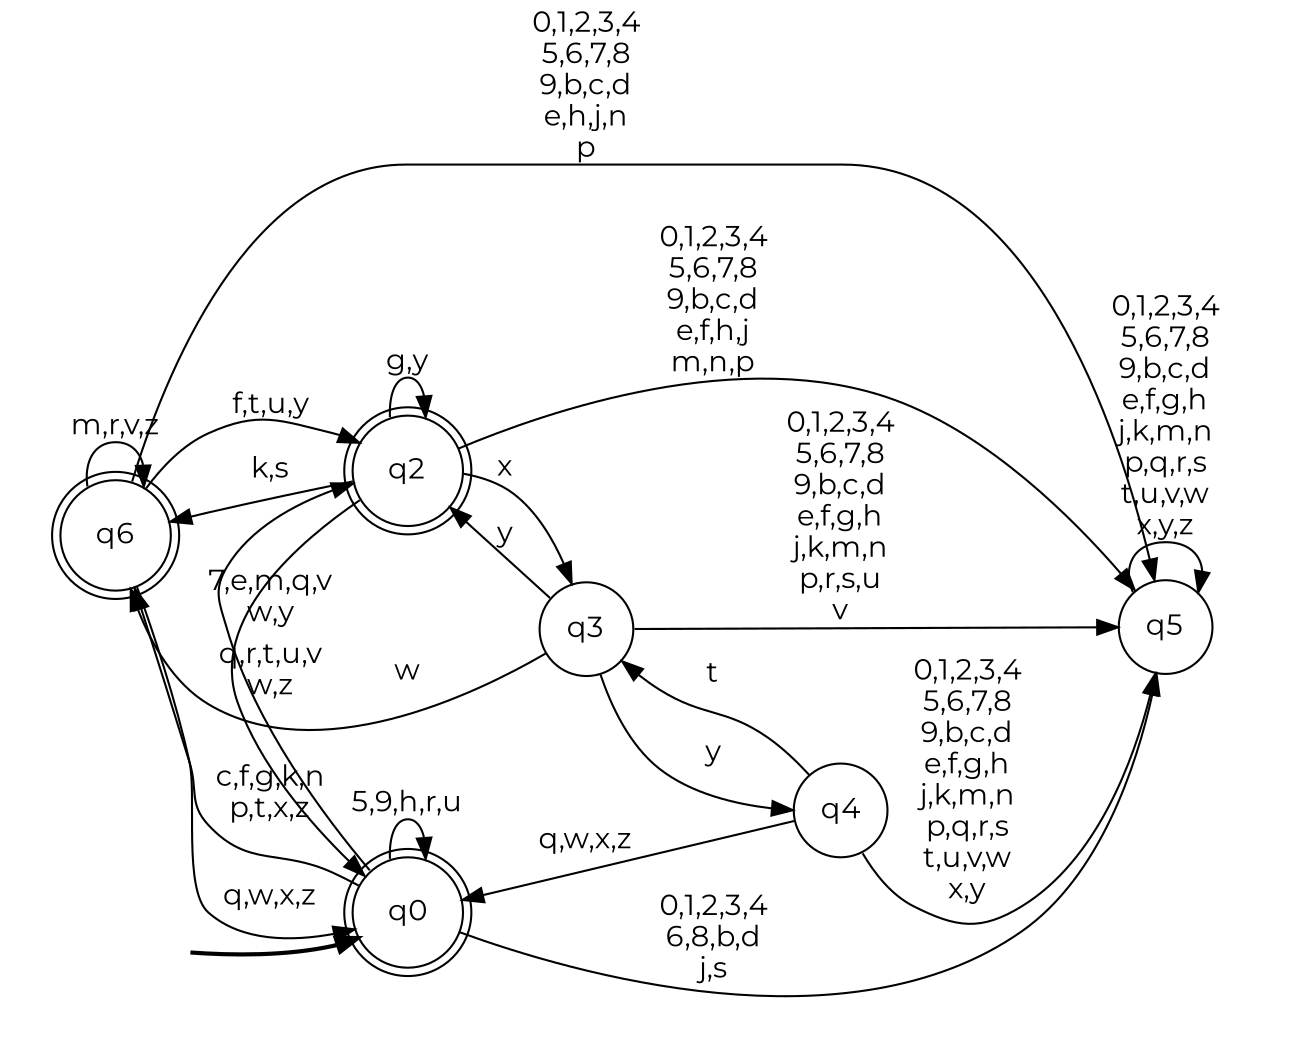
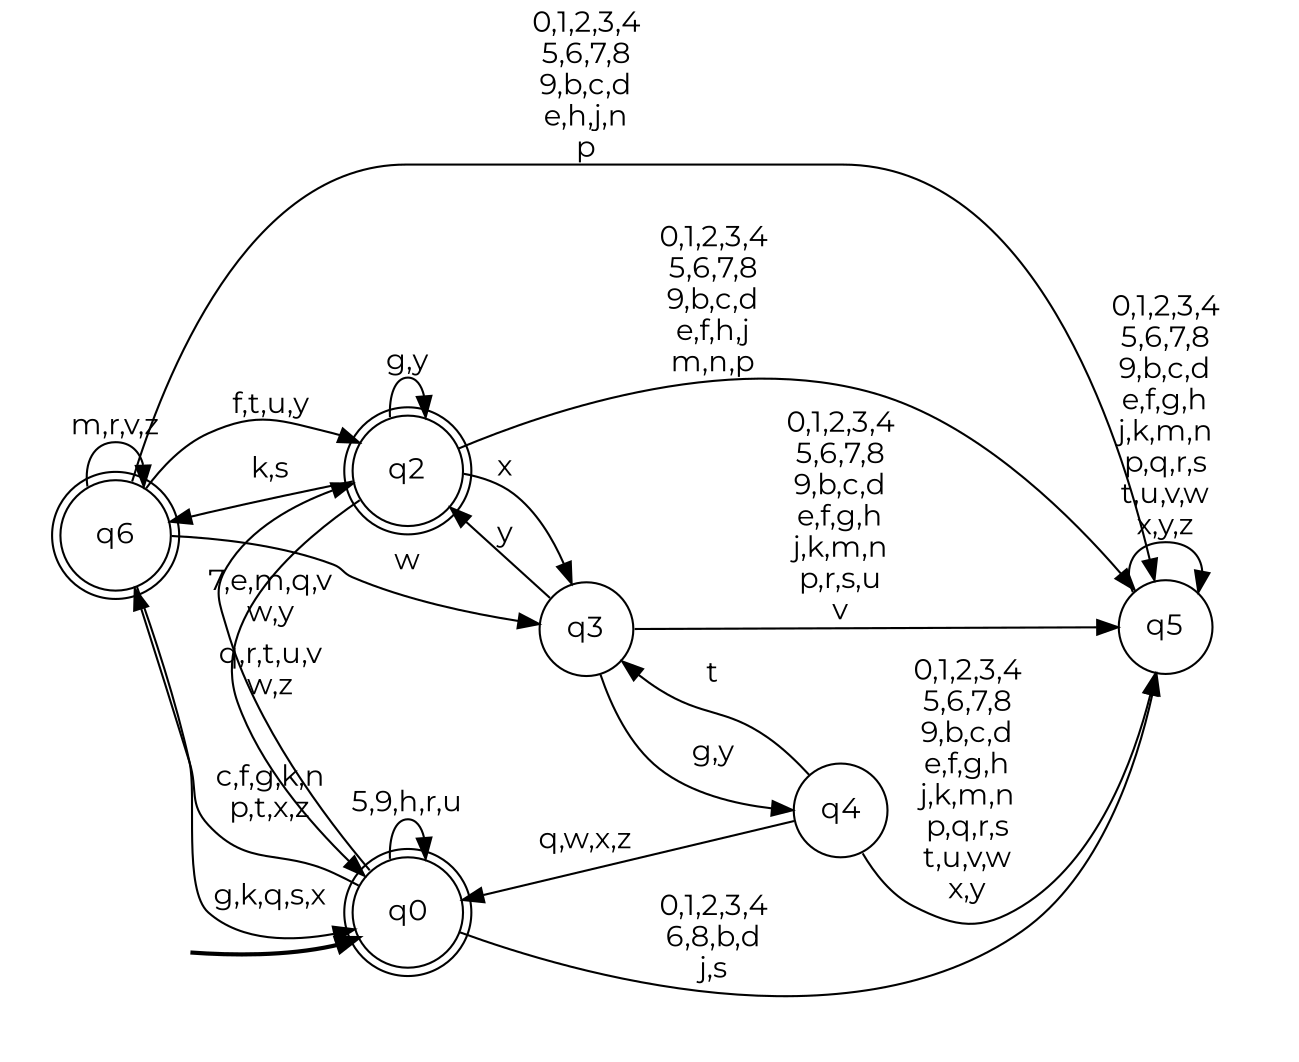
  digraph {
    fontname=Montserrat
    rankdir=LR
    node [fontname=Montserrat shape=doublecircle style="rounded,filled" color=black fillcolor=white]
    edge [fontname=Montserrat]
    __start0 [height=0 shape=none style=invis width=0 color="" fillcolor=""]
    n2 [label=q0]
    n3 [label=q6]
    n4 [label=q2]
    n5 [label=q5 shape=circle style=filled]
    n6 [label=q3 shape=circle style=filled]
    n7 [label=q4 shape=circle style=filled]
    subgraph cluster_1 {
      nodesep=0.15
      ranksep=0.15
      style=invis
      __start0
      n2
    }
    __start0 -> n2 [penwidth=2]
    n2 -> n2 [label="5,9,h,r,u"]
    n2 -> n3 [label="c,f,g,k,n\np,t,x,z"]
    n2 -> n4 [label="7,e,m,q,v\nw,y"]
    n2 -> n5 [label="0,1,2,3,4\n6,8,b,d\nj,s"]
-   n3 -> n2 [label="q,w,x,z"]
+   n3 -> n2 [label="g,k,q,s,x"]
    n3 -> n3 [label="m,r,v,z"]
    n3 -> n4 [label="f,t,u,y"]
    n3 -> n5 [label="0,1,2,3,4\n5,6,7,8\n9,b,c,d\ne,h,j,n\np"]
-   n6 -> n3 [label=w]
+   n3 -> n6 [label=w]
    n4 -> n2 [label="q,r,t,u,v\nw,z"]
    n4 -> n3 [label="k,s"]
    n4 -> n4 [label="g,y"]
    n4 -> n5 [label="0,1,2,3,4\n5,6,7,8\n9,b,c,d\ne,f,h,j\nm,n,p"]
    n4 -> n6 [label=x]
    n5 -> n5 [label="0,1,2,3,4\n5,6,7,8\n9,b,c,d\ne,f,g,h\nj,k,m,n\np,q,r,s\nt,u,v,w\nx,y,z"]
    n6 -> n4 [label=y]
    n6 -> n5 [label="0,1,2,3,4\n5,6,7,8\n9,b,c,d\ne,f,g,h\nj,k,m,n\np,r,s,u\nv"]
-   n6 -> n7 [label=y]
+   n6 -> n7 [label="g,y"]
    n7 -> n2 [label="q,w,x,z"]
    n7 -> n5 [label="0,1,2,3,4\n5,6,7,8\n9,b,c,d\ne,f,g,h\nj,k,m,n\np,q,r,s\nt,u,v,w\nx,y"]
    n7 -> n6 [label=t]
  }
